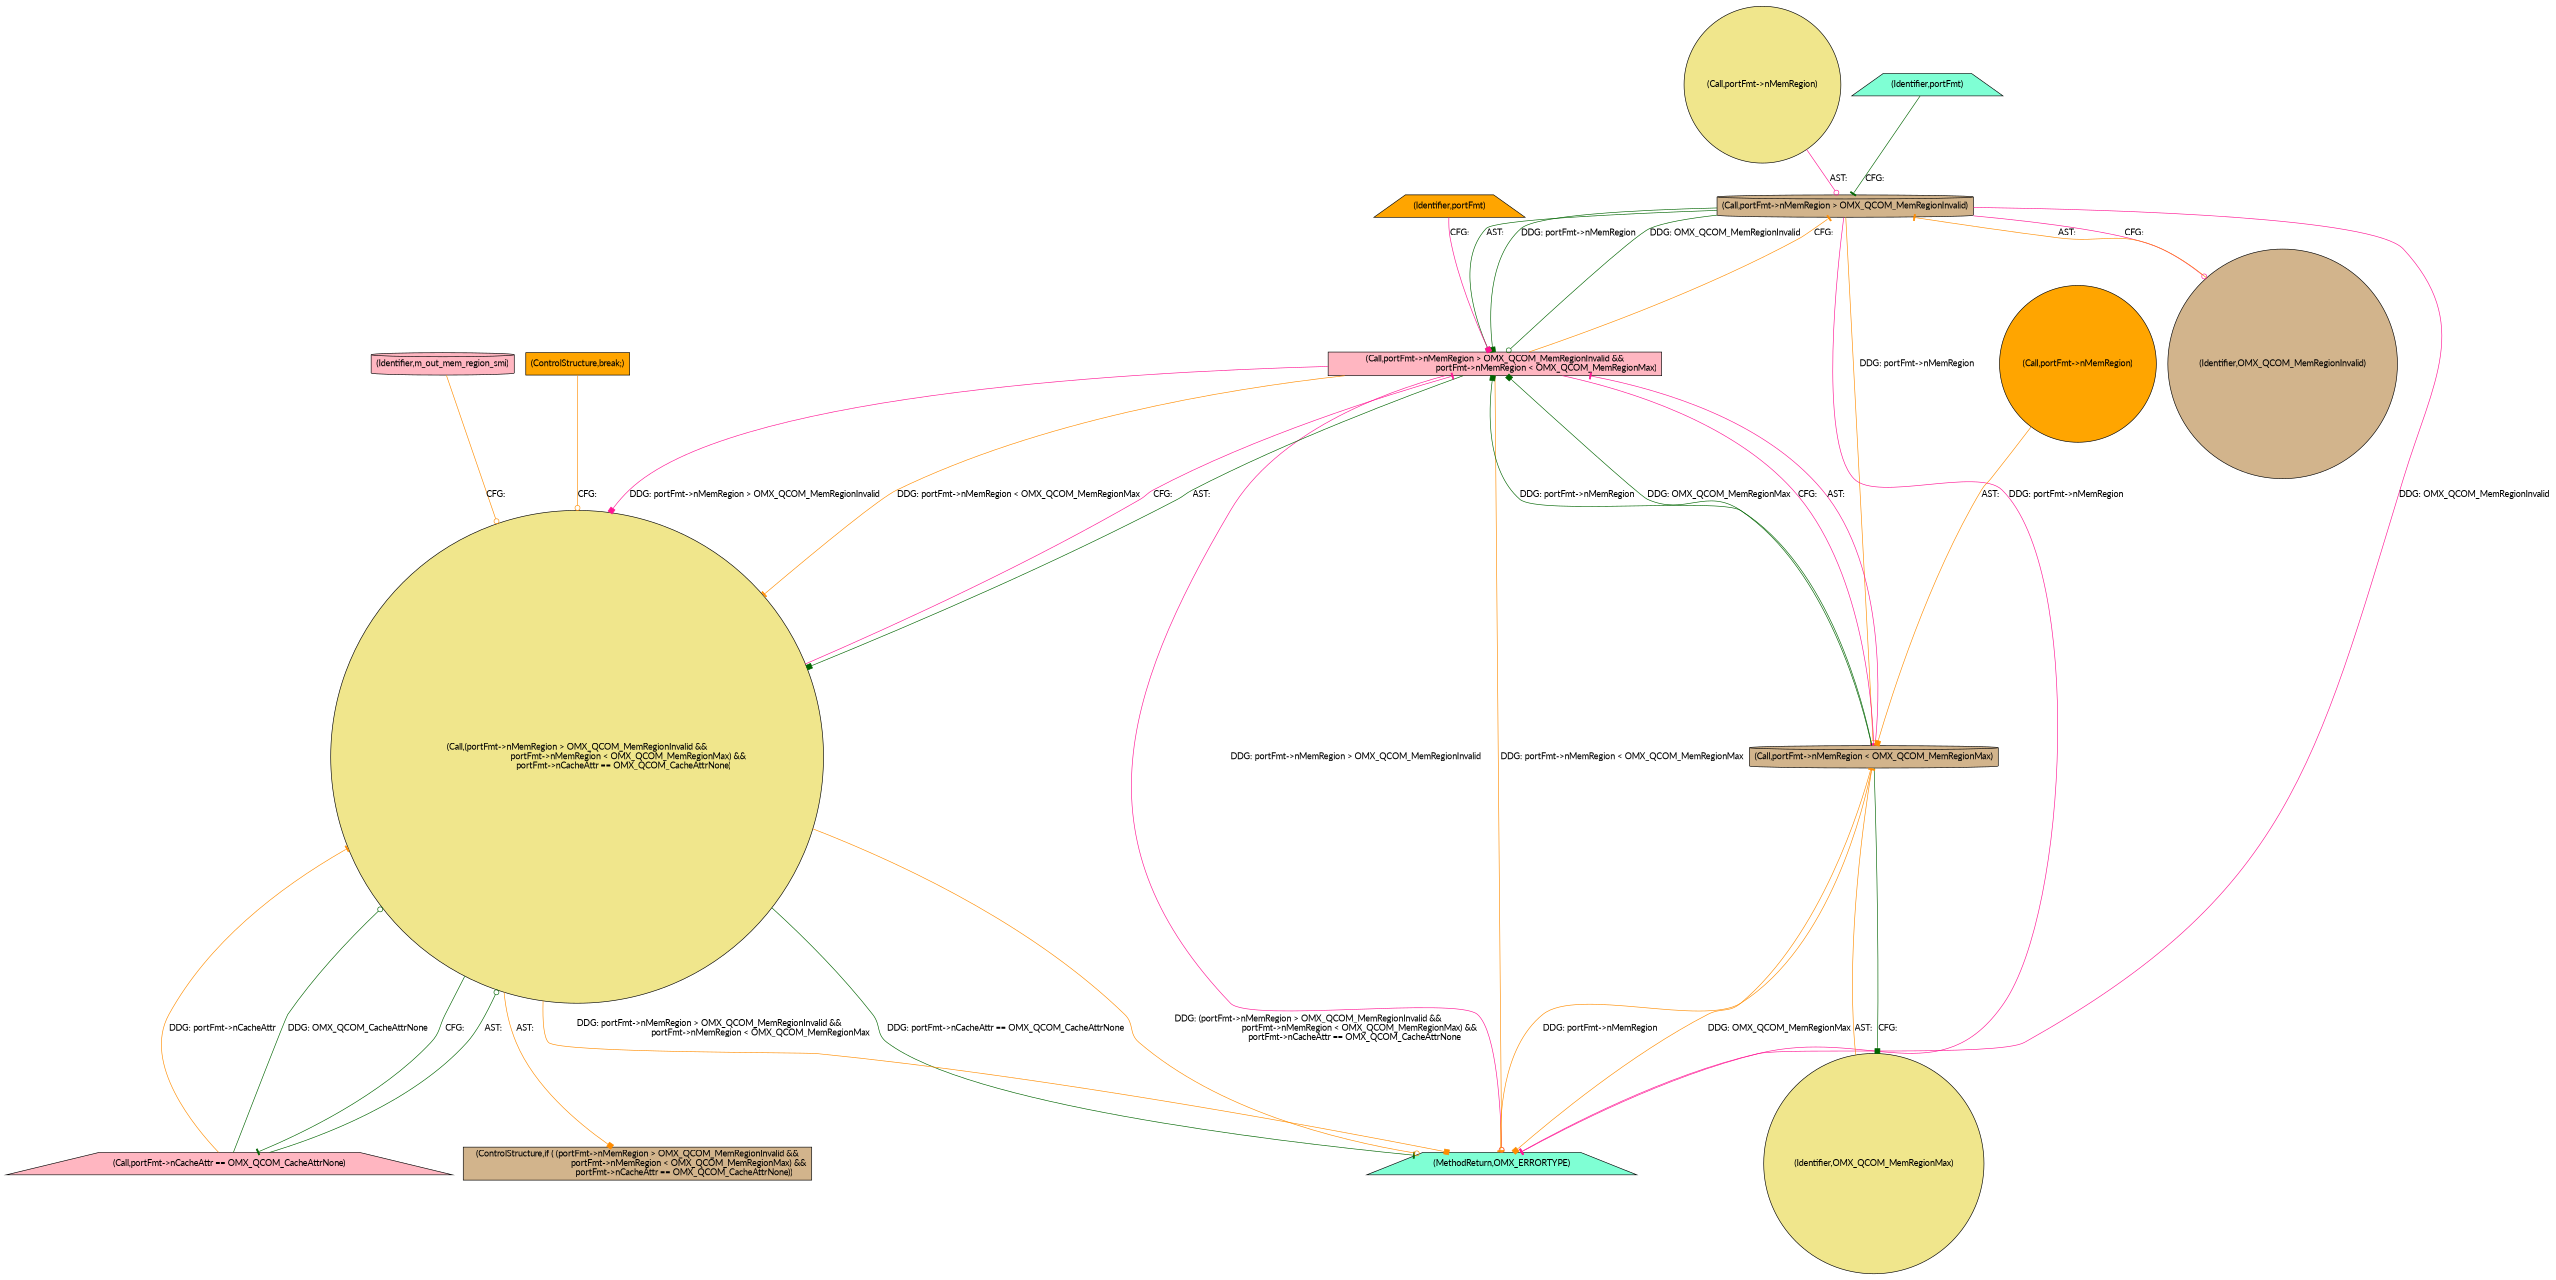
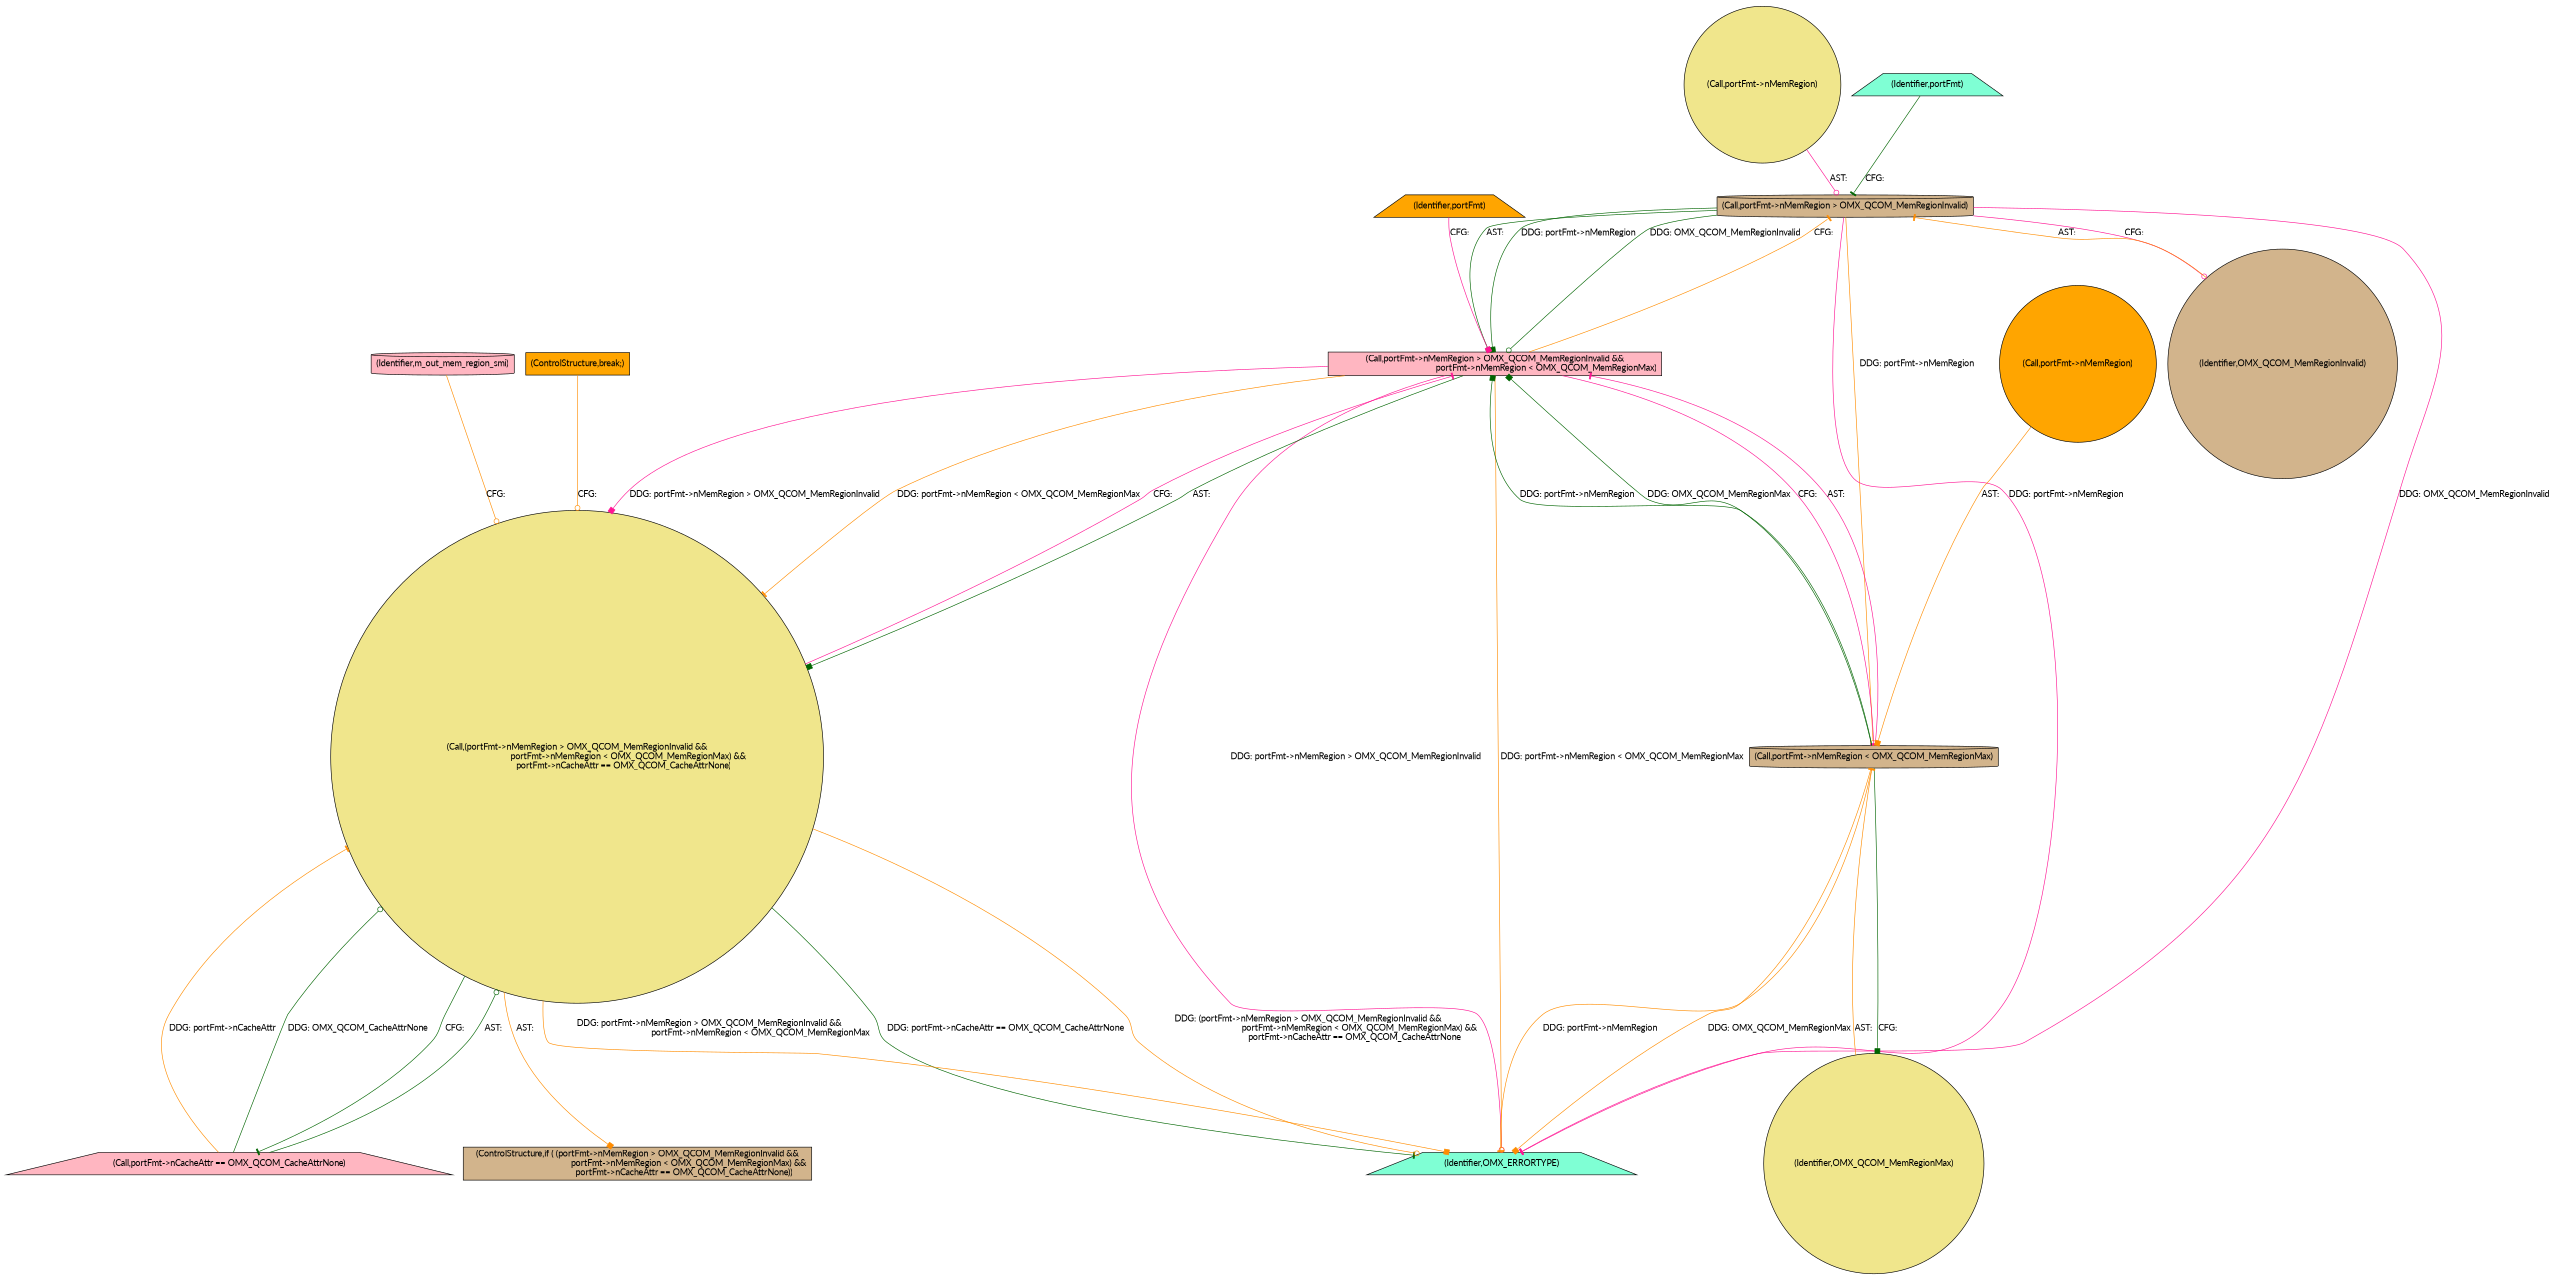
  digraph {
    fontname=Lato
    node [fillcolor=tan fontname=Lato shape=circle style=filled]
    edge [arrowhead=tee color=darkorange fontname=Lato]
    n1 [label="(Call,portFmt->nMemRegion > OMX_QCOM_MemRegionInvalid)" shape=cylinder]
    n2 [fillcolor=lightpink label="(Call,portFmt->nMemRegion > OMX_QCOM_MemRegionInvalid &&\n                                            portFmt->nMemRegion < OMX_QCOM_MemRegionMax)" shape=box]
    n3 [label="(Call,portFmt->nMemRegion < OMX_QCOM_MemRegionMax)" shape=cylinder]
    n4 [label="(Identifier,OMX_QCOM_MemRegionInvalid)"]
-   n5 [fillcolor=aquamarine label="(MethodReturn,OMX_ERRORTYPE)" shape=trapezium]
+   n5 [fillcolor=aquamarine label="(Identifier,OMX_ERRORTYPE)" shape=trapezium]
    n6 [fillcolor=khaki label="(Call,(portFmt->nMemRegion > OMX_QCOM_MemRegionInvalid &&\n                                            portFmt->nMemRegion < OMX_QCOM_MemRegionMax) &&\n                                        portFmt->nCacheAttr == OMX_QCOM_CacheAttrNone)"]
    n7 [fillcolor=khaki label="(Identifier,OMX_QCOM_MemRegionMax)"]
    n8 [fillcolor=lightpink label="(Call,portFmt->nCacheAttr == OMX_QCOM_CacheAttrNone)" shape=trapezium]
    n9 [label="(ControlStructure,if ( (portFmt->nMemRegion > OMX_QCOM_MemRegionInvalid &&\n                                            portFmt->nMemRegion < OMX_QCOM_MemRegionMax) &&\n                                        portFmt->nCacheAttr == OMX_QCOM_CacheAttrNone))" shape=box]
    n10 [fillcolor=lightpink label="(Identifier,m_out_mem_region_smi)" shape=cylinder]
    n11 [fillcolor=orange label="(Call,portFmt->nMemRegion)"]
    n12 [fillcolor=orange label="(Identifier,portFmt)" shape=trapezium]
    n13 [fillcolor=khaki label="(Call,portFmt->nMemRegion)"]
    n14 [fillcolor=aquamarine label="(Identifier,portFmt)" shape=trapezium]
    n15 [fillcolor=orange label="(ControlStructure,break;)" shape=box]
    n1 -> n2 [arrowhead=odot color=darkgreen label="AST: "]
    n1 -> n2 [arrowhead=box color=darkgreen label="DDG: portFmt->nMemRegion"]
    n1 -> n2 [arrowhead=odot color=darkgreen label="DDG: OMX_QCOM_MemRegionInvalid"]
    n1 -> n3 [arrowhead=odot label="DDG: portFmt->nMemRegion"]
    n1 -> n4 [arrowhead=odot color=deeppink label="CFG: "]
    n1 -> n5 [color=deeppink label="DDG: OMX_QCOM_MemRegionInvalid"]
    n1 -> n5 [color=deeppink label="DDG: portFmt->nMemRegion"]
    n2 -> n1 [label="CFG: "]
    n2 -> n3 [color=deeppink label="CFG: "]
    n2 -> n5 [arrowhead=odot color=deeppink label="DDG: portFmt->nMemRegion > OMX_QCOM_MemRegionInvalid"]
    n2 -> n5 [arrowhead=odot label="DDG: portFmt->nMemRegion < OMX_QCOM_MemRegionMax"]
    n2 -> n6 [arrowhead=box color=darkgreen label="AST: "]
    n2 -> n6 [arrowhead=box color=deeppink label="DDG: portFmt->nMemRegion > OMX_QCOM_MemRegionInvalid"]
    n2 -> n6 [label="DDG: portFmt->nMemRegion < OMX_QCOM_MemRegionMax"]
    n3 -> n2 [color=deeppink label="AST: "]
    n3 -> n2 [arrowhead=box color=darkgreen label="DDG: portFmt->nMemRegion"]
    n3 -> n2 [arrowhead=box color=darkgreen label="DDG: OMX_QCOM_MemRegionMax"]
    n3 -> n5 [arrowhead=box label="DDG: OMX_QCOM_MemRegionMax"]
    n3 -> n5 [label="DDG: portFmt->nMemRegion"]
    n3 -> n7 [arrowhead=box color=darkgreen label="CFG: "]
    n4 -> n1 [label="AST: "]
    n6 -> n2 [color=deeppink label="CFG: "]
    n6 -> n5 [color=darkgreen label="DDG: portFmt->nCacheAttr == OMX_QCOM_CacheAttrNone"]
    n6 -> n5 [arrowhead=odot label="DDG: (portFmt->nMemRegion > OMX_QCOM_MemRegionInvalid &&\n                                            portFmt->nMemRegion < OMX_QCOM_MemRegionMax) &&\n                                        portFmt->nCacheAttr == OMX_QCOM_CacheAttrNone"]
    n6 -> n5 [arrowhead=box label="DDG: portFmt->nMemRegion > OMX_QCOM_MemRegionInvalid &&\n                                            portFmt->nMemRegion < OMX_QCOM_MemRegionMax"]
    n6 -> n8 [color=darkgreen label="CFG: "]
    n6 -> n9 [arrowhead=box label="AST: "]
    n7 -> n3 [label="AST: "]
    n8 -> n6 [arrowhead=odot color=darkgreen label="AST: "]
    n8 -> n6 [label="DDG: portFmt->nCacheAttr"]
    n8 -> n6 [arrowhead=odot color=darkgreen label="DDG: OMX_QCOM_CacheAttrNone"]
    n10 -> n6 [arrowhead=odot label="CFG: "]
    n11 -> n3 [arrowhead=box label="AST: "]
    n12 -> n2 [arrowhead=box color=deeppink label="CFG: "]
    n13 -> n1 [arrowhead=odot color=deeppink label="AST: "]
    n14 -> n1 [color=darkgreen label="CFG: "]
    n15 -> n6 [arrowhead=odot label="CFG: "]
  }
